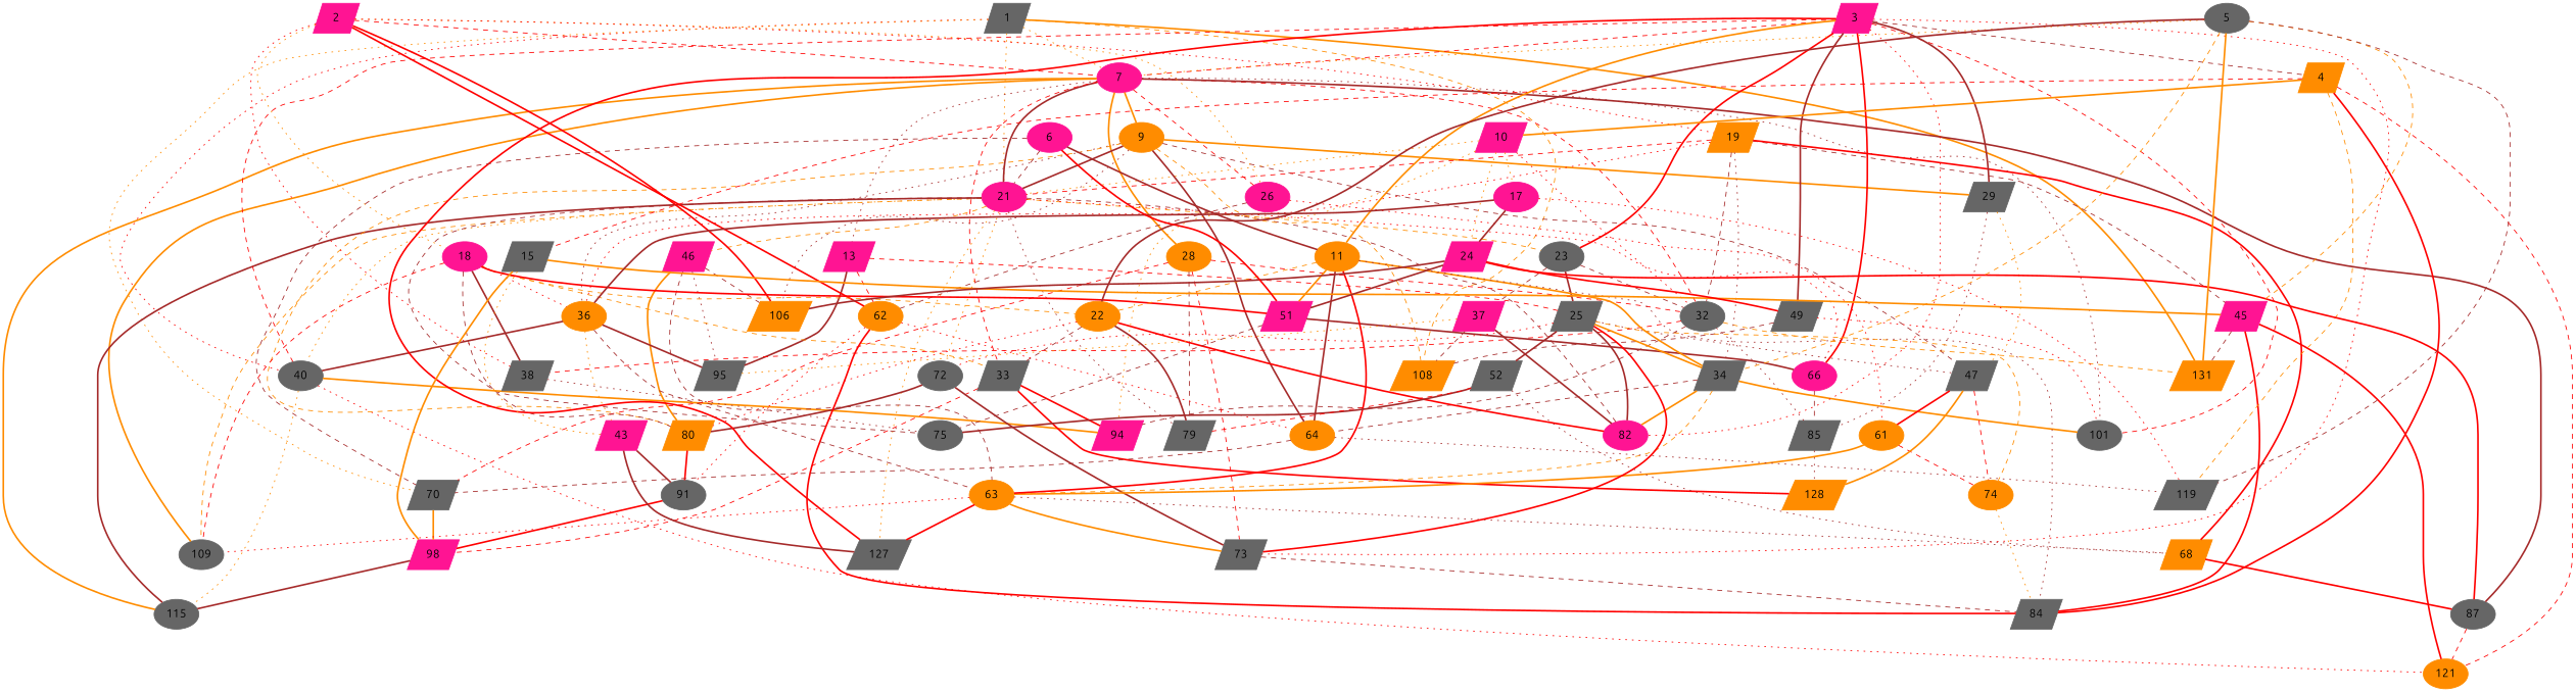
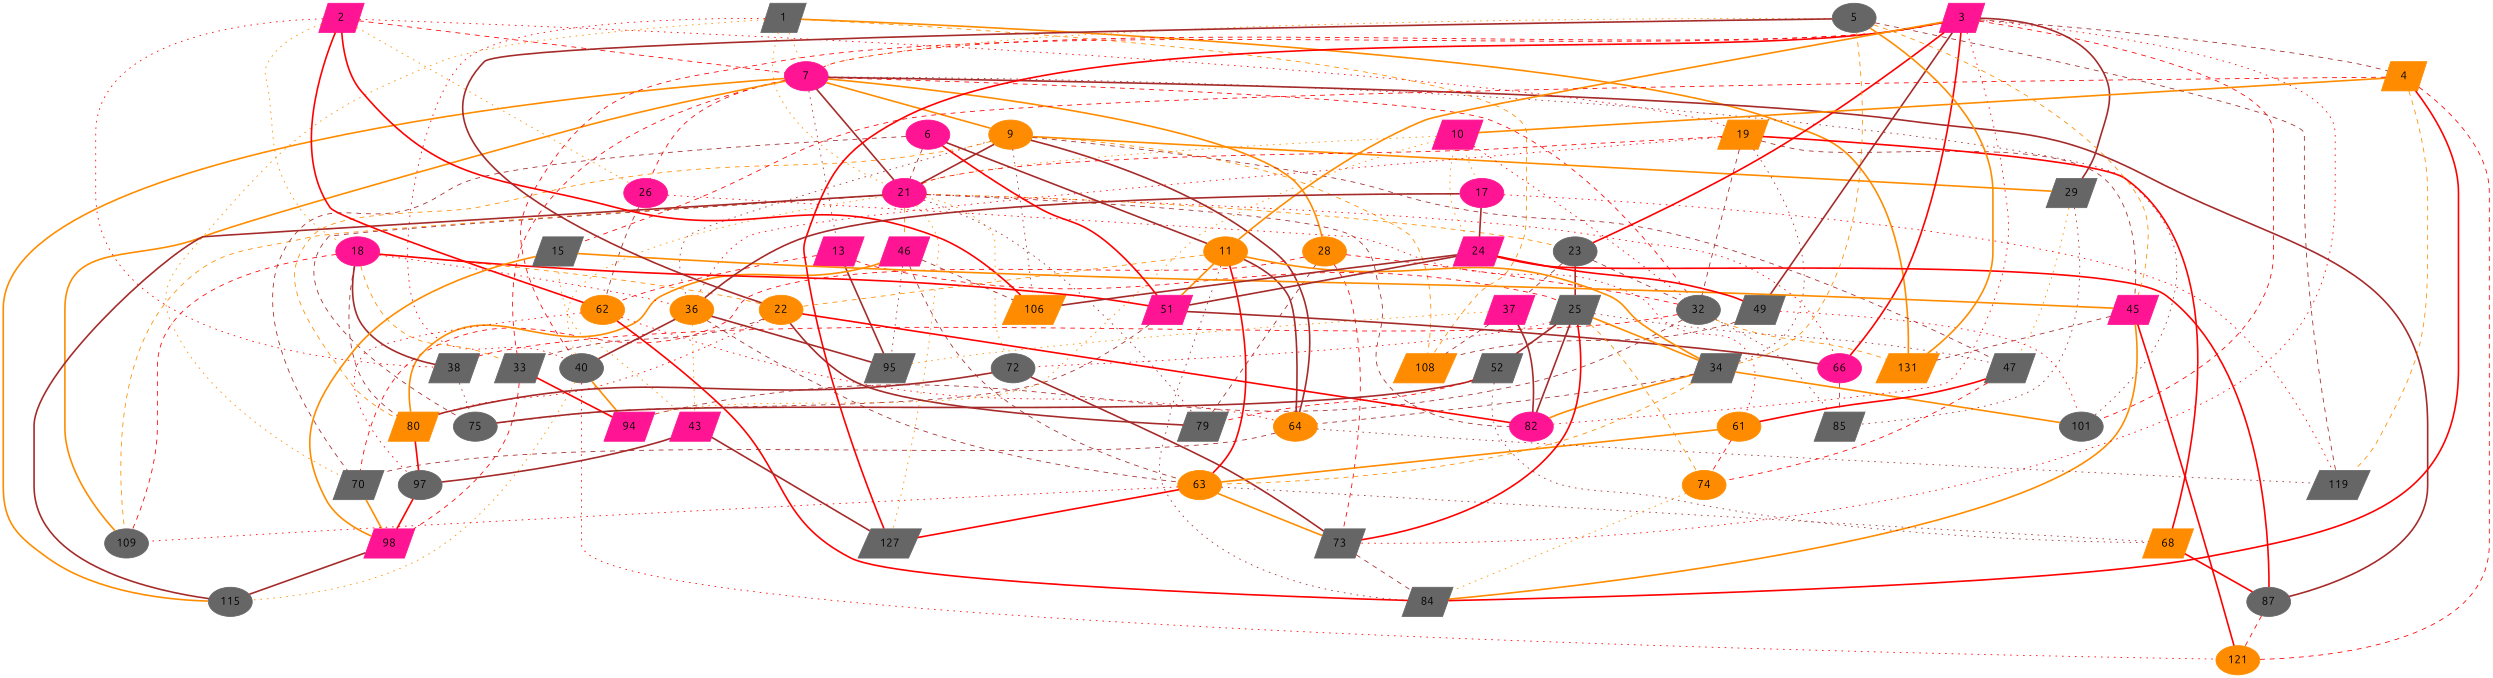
  graph {
    fontname=Ubuntu
    node [color=gray40 fontname=Ubuntu shape=parallelogram style=filled]
    edge [color=brown fontname=Ubuntu style=bold]
    1 [super="+14"]
    7 [color=deeppink shape=ellipse super="+35+42+12"]
    21 [color=deeppink shape=ellipse super="+93+56+31+65"]
    40 [shape=ellipse super="+133+116"]
    70 [super="+138"]
    108 [color=darkorange]
    131 [color=darkorange]
    26 [color=deeppink shape=ellipse]
    101 [shape=ellipse]
    9 [color=darkorange shape=ellipse super="+27+88"]
    13 [color=deeppink]
    28 [color=darkorange shape=ellipse super="+53"]
    32 [shape=ellipse super="+39+97"]
    33 [super="+105+81"]
    87 [shape=ellipse]
    109 [shape=ellipse]
    115 [shape=ellipse]
    23 [shape=ellipse super="+55"]
    66 [color=deeppink shape=ellipse]
    82 [color=deeppink shape=ellipse super="+135"]
    127
    46 [color=deeppink super="+107"]
    72 [shape=ellipse]
    75 [shape=ellipse]
    79
    121 [color=darkorange shape=ellipse]
    94 [color=deeppink]
    98 [color=deeppink super="+102"]
    2 [color=deeppink super="+8+118"]
    18 [color=deeppink shape=ellipse super="+110+86"]
    19 [color=darkorange super="+112"]
    38
    62 [color=darkorange shape=ellipse super="+114"]
    106 [color=darkorange]
    22 [color=darkorange shape=ellipse super="+44+48"]
    51 [color=deeppink super="+96"]
    36 [color=darkorange shape=ellipse super="+69+92"]
    80 [color=darkorange super="+83"]
    34 [super="+103+111"]
    45 [color=deeppink super="+60"]
    68 [color=darkorange]
    61 [color=darkorange shape=ellipse]
    84 [super="+136"]
    64 [color=darkorange shape=ellipse super="+78"]
-   91 [shape=ellipse]
+   91 [shape=ellipse label=97]
    3 [color=deeppink super="+54+16+113"]
    4 [color=darkorange super="+20"]
    11 [color=darkorange shape=ellipse super="+57+120"]
    29
    49
    73 [super="+99"]
    10 [color=deeppink super="+30"]
    15
    119
    63 [color=darkorange shape=ellipse super="+137+76"]
    25 [super="+58+89+41"]
    37 [color=deeppink]
    47 [super="+90"]
    85
    17 [color=deeppink shape=ellipse]
    24 [color=deeppink super="+129"]
    43 [color=deeppink]
    5 [shape=ellipse super="+124"]
    6 [color=deeppink shape=ellipse]
    95
-   128 [color=darkorange]
    74 [color=darkorange shape=ellipse]
    52
    1 -- 7 [color=darkorange style=dotted]
    1 -- 21 [color=darkorange style=dotted]
    1 -- 40 [color=red style=dotted]
    1 -- 70 [color=darkorange style=dotted]
    1 -- 108 [color=darkorange style=dashed]
    1 -- 131 [color=darkorange]
    7 -- 21
    7 -- 26 [color=red style=dashed]
    7 -- 101 [style=dotted]
    7 -- 9 [color=darkorange weight=2]
    7 -- 13 [style=dotted]
    7 -- 28 [color=darkorange]
    7 -- 32 [color=red style=dashed]
    7 -- 33 [color=red style=dashed]
    7 -- 87
    7 -- 109 [color=darkorange]
    7 -- 115 [color=darkorange]
    21 -- 40 [color=darkorange style=dotted weight=2]
    21 -- 109 [color=darkorange style=dashed]
    21 -- 115
    21 -- 23 [color=darkorange style=dashed]
    21 -- 66 [color=red style=dotted]
    21 -- 82 [style=dashed]
    21 -- 127 [color=darkorange style=dotted]
    21 -- 46 [color=darkorange style=dashed weight=2]
    21 -- 72 [color=darkorange style=dotted]
    21 -- 75 [style=dashed]
    21 -- 79 [style=dotted]
    40 -- 115 [color=darkorange style=dotted]
    40 -- 121 [color=red style=dotted]
    40 -- 94 [color=darkorange]
    70 -- 98 [color=darkorange]
    26 -- 62 [style=dashed]
    26 -- 61 [color=red style=dotted]
    9 -- 21
    9 -- 108 [color=darkorange style=dashed]
    9 -- 106 [style=dotted]
    9 -- 36 [style=dotted]
    9 -- 80 [color=darkorange style=dashed]
    9 -- 64
    9 -- 29 [color=darkorange]
    9 -- 47 [style=dashed]
    13 -- 62 [color=red style=dashed]
    13 -- 25 [color=red style=dashed]
    13 -- 95
    28 -- 70 [color=red style=dashed weight=2]
    28 -- 32 [color=red style=dashed]
    28 -- 79 [style=dashed]
    28 -- 73 [color=red style=dashed]
    32 -- 131 [color=darkorange style=dashed]
    32 -- 94 [style=dashed]
    32 -- 38 [color=red style=dashed]
    32 -- 85 [style=dotted]
    33 -- 94 [color=red]
    33 -- 98 [color=red style=dashed weight=2]
-   33 -- 128 [color=red]
    87 -- 121 [color=red style=dashed]
    23 -- 32 [style=dashed]
    23 -- 25 [weight=2]
    23 -- 37 [style=dashed]
    66 -- 85 [style=dashed]
    46 -- 106 [style=dashed]
    46 -- 80 [color=darkorange]
    46 -- 63 [style=dashed]
    46 -- 95 [style=dotted]
    72 -- 80
    72 -- 73
    98 -- 115
    2 -- 7 [color=red style=dashed]
    2 -- 26 [color=darkorange style=dotted]
    2 -- 18 [color=darkorange style=dotted]
    2 -- 19 [color=red style=dotted]
    2 -- 38 [color=red style=dotted]
    2 -- 62 [color=red]
    2 -- 106 [color=red]
    18 -- 33 [color=darkorange style=dashed]
    18 -- 109 [color=red style=dashed]
    18 -- 38
    18 -- 22 [color=darkorange style=dashed]
    18 -- 51 [color=red]
    18 -- 36 [color=red style=dotted]
    18 -- 80 [style=dashed]
    19 -- 21 [color=red style=dashed]
    19 -- 32 [style=dashed weight=2]
    19 -- 36 [color=red style=dotted]
    19 -- 34 [style=dotted]
    19 -- 45 [style=dashed]
    19 -- 68 [color=red]
    38 -- 75 [style=dotted]
    62 -- 84 [color=red]
    62 -- 64 [color=red style=dotted]
    62 -- 91 [color=red style=dotted]
    22 -- 33 [style=dashed weight=2]
    22 -- 82 [color=red]
    22 -- 79
    22 -- 80 [color=red style=dotted]
    51 -- 66
    51 -- 75 [style=dashed]
    36 -- 40
    36 -- 63 [style=dashed]
    36 -- 43 [color=darkorange style=dotted]
    36 -- 95
    80 -- 91 [color=red]
    34 -- 101 [color=darkorange]
    34 -- 82 [color=darkorange]
    34 -- 64 [style=dashed]
    34 -- 63 [color=darkorange style=dashed]
    45 -- 131 [style=dashed]
    45 -- 121 [color=red]
-   45 -- 84 [color=red]
+   45 -- 84 [color=darkorange]
    68 -- 87 [color=red]
    61 -- 63 [color=darkorange]
    61 -- 74 [color=red style=dashed]
    64 -- 70 [style=dashed]
    64 -- 119 [style=dotted]
    91 -- 98 [color=red]
    3 -- 7 [color=red style=dashed]
    3 -- 40 [color=red style=dashed]
    3 -- 101 [color=red style=dashed]
    3 -- 23 [color=red]
    3 -- 66 [color=red]
    3 -- 82 [color=red style=dotted]
    3 -- 127 [color=red]
    3 -- 4 [style=dashed]
    3 -- 11 [color=darkorange]
    3 -- 29
    3 -- 49
    3 -- 73 [color=red style=dotted]
    4 -- 121 [color=red style=dashed]
    4 -- 84 [color=red]
    4 -- 10 [color=darkorange]
    4 -- 15 [color=red style=dashed]
    4 -- 119 [color=darkorange style=dashed]
    11 -- 22 [color=darkorange style=dashed]
    11 -- 51 [color=darkorange]
    11 -- 34 [color=darkorange]
    11 -- 84 [style=dotted]
    11 -- 64
    11 -- 63 [color=red]
    29 -- 47 [color=darkorange style=dotted]
    29 -- 85 [style=dotted]
    49 -- 108 [style=dashed]
    49 -- 101 [color=red style=dotted]
    73 -- 84 [style=dashed]
    10 -- 21 [color=darkorange style=dotted]
    10 -- 32 [color=red style=dotted]
    10 -- 94 [color=darkorange style=dotted]
    10 -- 17 [color=darkorange style=dotted]
    10 -- 24 [color=darkorange style=dotted]
    15 -- 98 [color=darkorange]
    15 -- 45 [color=darkorange]
    15 -- 43 [color=darkorange style=dotted]
    63 -- 109 [color=red style=dotted]
    63 -- 127 [color=red]
    63 -- 68 [style=dotted]
    63 -- 73 [color=darkorange weight=2]
    25 -- 82
    25 -- 72 [color=red style=dotted]
    25 -- 34 [color=darkorange]
    25 -- 73 [color=red]
    25 -- 47 [style=dotted]
    25 -- 74 [color=darkorange style=dashed]
    25 -- 52
    37 -- 108 [style=dashed]
    37 -- 82
    37 -- 95 [color=darkorange style=dotted]
    47 -- 61 [color=red]
-   47 -- 128 [color=darkorange]
    47 -- 74 [color=red style=dashed]
-   85 -- 128 [style=dotted]
    17 -- 36
    17 -- 119 [color=red style=dotted]
    17 -- 24
    24 -- 87 [color=red]
    24 -- 106
    24 -- 51
    24 -- 49 [color=red]
    43 -- 127
    43 -- 91
    5 -- 7 [color=darkorange style=dotted]
    5 -- 131 [color=darkorange]
    5 -- 22
    5 -- 34 [color=darkorange style=dashed]
    5 -- 45 [color=darkorange style=dashed]
    5 -- 119 [style=dashed]
    6 -- 21 [style=dashed]
    6 -- 70 [style=dashed]
    6 -- 51 [color=red]
    6 -- 11
    74 -- 84 [color=darkorange style=dotted]
    52 -- 75
    52 -- 79 [color=red style=dashed]
    52 -- 68 [style=dotted]
  }
